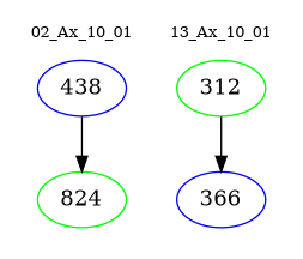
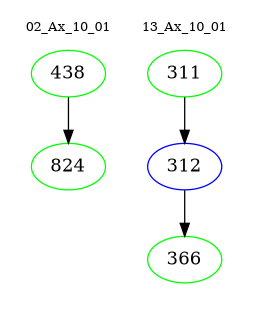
  digraph {
    node [color=green]
    edge [color=black]
-   n1 [color=blue label=438]
+   n1 [label=438]
    n2 [label=824]
-   n4 [label=312]
-   n5 [color=blue label=366]
+   n3 [label=311]
+   n4 [color=blue label=312]
+   n5 [label=366]
    subgraph cluster_1 {
      color=white
      fontsize=10
      label="02_Ax_10_01"
      n1
      n2
    }
    subgraph cluster_2 {
      color=white
      fontsize=10
      label="13_Ax_10_01"
+     n3
      n4
      n5
    }
    n1 -> n2
+   n3 -> n4
    n4 -> n5
  }
